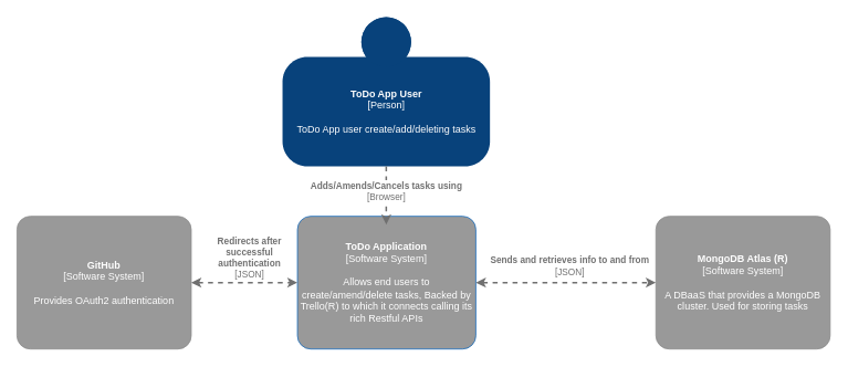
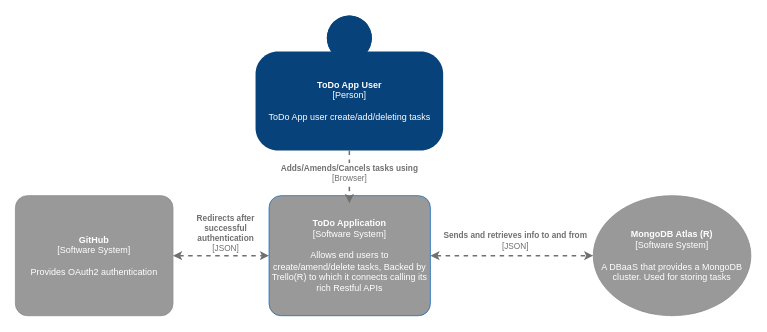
  <mxCell id="0" />
  <mxCell id="1" parent="0" />
  <mxCell id="2" value="&lt;b&gt;ToDo App User&lt;/b&gt;&lt;div&gt;[Person]&lt;/div&gt;&lt;br&gt;&lt;div&gt;ToDo App user create/add/deleting tasks&lt;/div&gt;" style="html=1;dashed=0;whitespace=wrap;fillColor=#08427b;strokeColor=none;fontColor=#ffffff;shape=mxgraph.c4.person;align=center;metaEdit=1;points=[[0.5,0,0],[1,0.5,0],[1,0.75,0],[0.75,1,0],[0.5,1,0],[0.25,1,0],[0,0.75,0],[0,0.5,0]];metaData={&quot;c4Type&quot;:{&quot;editable&quot;:false}};" parent="1" vertex="1"><mxGeometry x="340" y="20" width="250" height="180" as="geometry" /></mxCell>
  <mxCell id="3" value="&lt;b&gt;ToDo Application&lt;/b&gt;&lt;div&gt;[Software System]&lt;/div&gt;&lt;br&gt;&lt;div&gt;Allows end users to create/amend/delete tasks, Backed by Trello(R) to which it connects calling its rich Restful APIs&lt;/div&gt;" style="rounded=1;whiteSpace=wrap;html=1;labelBackgroundColor=none;fillColor=#999999;fontColor=#ffffff;align=center;arcSize=10;strokeColor=#1168BD;metaEdit=1;metaData={&quot;c4Type&quot;:{&quot;editable&quot;:false}};points=[[0.25,0,0],[0.5,0,0],[0.75,0,0],[1,0.25,0],[1,0.5,0],[1,0.75,0],[0.75,1,0],[0.5,1,0],[0.25,1,0],[0,0.75,0],[0,0.5,0],[0,0.25,0]];" parent="1" vertex="1"><mxGeometry x="358" y="260" width="215" height="160" as="geometry" /></mxCell>
- <mxCell id="4" value="&lt;b&gt;MongoDB Atlas (R)&lt;/b&gt;&lt;div&gt;[Software System]&lt;/div&gt;&lt;br&gt;&lt;div&gt;A DBaaS that provides a MongoDB cluster. Used for storing tasks&lt;/div&gt;" style="rounded=1;whiteSpace=wrap;html=1;labelBackgroundColor=none;fillColor=#999999;fontColor=#ffffff;align=center;arcSize=10;strokeColor=#8A8A8A;metaEdit=1;metaData={&quot;c4Type&quot;:{&quot;editable&quot;:false}};points=[[0.25,0,0],[0.5,0,0],[0.75,0,0],[1,0.25,0],[1,0.5,0],[1,0.75,0],[0.75,1,0],[0.5,1,0],[0.25,1,0],[0,0.75,0],[0,0.5,0],[0,0.25,0]];" parent="1" vertex="1"><mxGeometry x="790" y="260" width="210" height="160" as="geometry" /></mxCell>
+ <mxCell id="4" value="&lt;b&gt;MongoDB Atlas (R)&lt;/b&gt;&lt;div&gt;[Software System]&lt;/div&gt;&lt;br&gt;&lt;div&gt;A DBaaS that provides a MongoDB cluster. Used for storing tasks&lt;/div&gt;" style="ellipse;whiteSpace=wrap;html=1;labelBackgroundColor=none;fillColor=#999999;fontColor=#ffffff;align=center;arcSize=10;strokeColor=#8A8A8A;metaEdit=1;metaData={&quot;c4Type&quot;:{&quot;editable&quot;:false}};points=[[0.25,0,0],[0.5,0,0],[0.75,0,0],[1,0.25,0],[1,0.5,0],[1,0.75,0],[0.75,1,0],[0.5,1,0],[0.25,1,0],[0,0.75,0],[0,0.5,0],[0,0.25,0]];" parent="1" vertex="1"><mxGeometry x="790" y="260" width="210" height="160" as="geometry" /></mxCell>
  <mxCell id="5" value="&lt;div style=&quot;text-align: left&quot;&gt;&lt;div style=&quot;text-align: center&quot;&gt;&lt;b&gt;Adds/Amends/Cancels tasks using&lt;/b&gt;&lt;/div&gt;&lt;div style=&quot;text-align: center&quot;&gt;[Browser]&lt;/div&gt;&lt;/div&gt;" style="edgeStyle=none;rounded=0;html=1;jettySize=auto;orthogonalLoop=1;strokeColor=#707070;strokeWidth=2;fontColor=#707070;jumpStyle=none;dashed=1;metaEdit=1;metaData={&quot;c4Type&quot;:{&quot;editable&quot;:false}};" parent="1" source="2" edge="1"><mxGeometry x="-0.143" width="160" relative="1" as="geometry"><mxPoint x="465" y="200" as="sourcePoint" /><mxPoint x="465" y="270" as="targetPoint" /><mxPoint as="offset" /></mxGeometry></mxCell>
  <mxCell id="6" value="&lt;div style=&quot;text-align: left&quot;&gt;&lt;div style=&quot;text-align: center&quot;&gt;&lt;b&gt;Sends and retrieves info to and from&lt;/b&gt;&lt;/div&gt;&lt;div style=&quot;text-align: center&quot;&gt;[JSON]&lt;/div&gt;&lt;/div&gt;" style="edgeStyle=none;rounded=0;html=1;jettySize=auto;orthogonalLoop=1;strokeColor=#707070;strokeWidth=2;fontColor=#707070;jumpStyle=none;dashed=1;metaEdit=1;metaData={&quot;c4Type&quot;:{&quot;editable&quot;:false}};entryX=0;entryY=0.5;entryDx=0;entryDy=0;entryPerimeter=0;startArrow=classic;startFill=1;" parent="1" source="3" target="4" edge="1"><mxGeometry x="0.042" y="20" width="160" relative="1" as="geometry"><mxPoint x="570" y="350" as="sourcePoint" /><mxPoint x="690" y="340" as="targetPoint" /><Array as="points"><mxPoint x="640" y="340" /></Array><mxPoint as="offset" /></mxGeometry></mxCell>
  <mxCell id="7" value="&lt;b&gt;GitHub&lt;/b&gt;&lt;div&gt;[Software System]&lt;/div&gt;&lt;br&gt;&lt;div&gt;Provides OAuth2 authentication&lt;/div&gt;" style="rounded=1;whiteSpace=wrap;html=1;labelBackgroundColor=none;fillColor=#999999;fontColor=#ffffff;align=center;arcSize=10;strokeColor=#8A8A8A;metaEdit=1;metaData={&quot;c4Type&quot;:{&quot;editable&quot;:false}};points=[[0.25,0,0],[0.5,0,0],[0.75,0,0],[1,0.25,0],[1,0.5,0],[1,0.75,0],[0.75,1,0],[0.5,1,0],[0.25,1,0],[0,0.75,0],[0,0.5,0],[0,0.25,0]];" parent="1" vertex="1"><mxGeometry x="20" y="260" width="210" height="160" as="geometry" /></mxCell>
  <mxCell id="8" value="&lt;div style=&quot;text-align: left&quot;&gt;&lt;div style=&quot;text-align: center&quot;&gt;&lt;b&gt;Redirects after&#10;successful&#10;authentication&lt;/b&gt;&lt;/div&gt;&lt;div style=&quot;text-align: center&quot;&gt;[JSON]&lt;/div&gt;&lt;/div&gt;" style="edgeStyle=none;rounded=0;html=1;jettySize=auto;orthogonalLoop=1;strokeColor=#707070;strokeWidth=2;fontColor=#707070;jumpStyle=none;dashed=1;metaEdit=1;metaData={&quot;c4Type&quot;:{&quot;editable&quot;:false}};startArrow=classic;startFill=1;exitX=1;exitY=0.5;exitDx=0;exitDy=0;exitPerimeter=0;entryX=0;entryY=0.5;entryDx=0;entryDy=0;entryPerimeter=0;" parent="1" source="7" target="3" edge="1"><mxGeometry x="0.094" y="30" width="160" relative="1" as="geometry"><mxPoint x="150" y="460" as="sourcePoint" /><mxPoint x="410" y="460" as="targetPoint" /><mxPoint as="offset" /></mxGeometry></mxCell>
